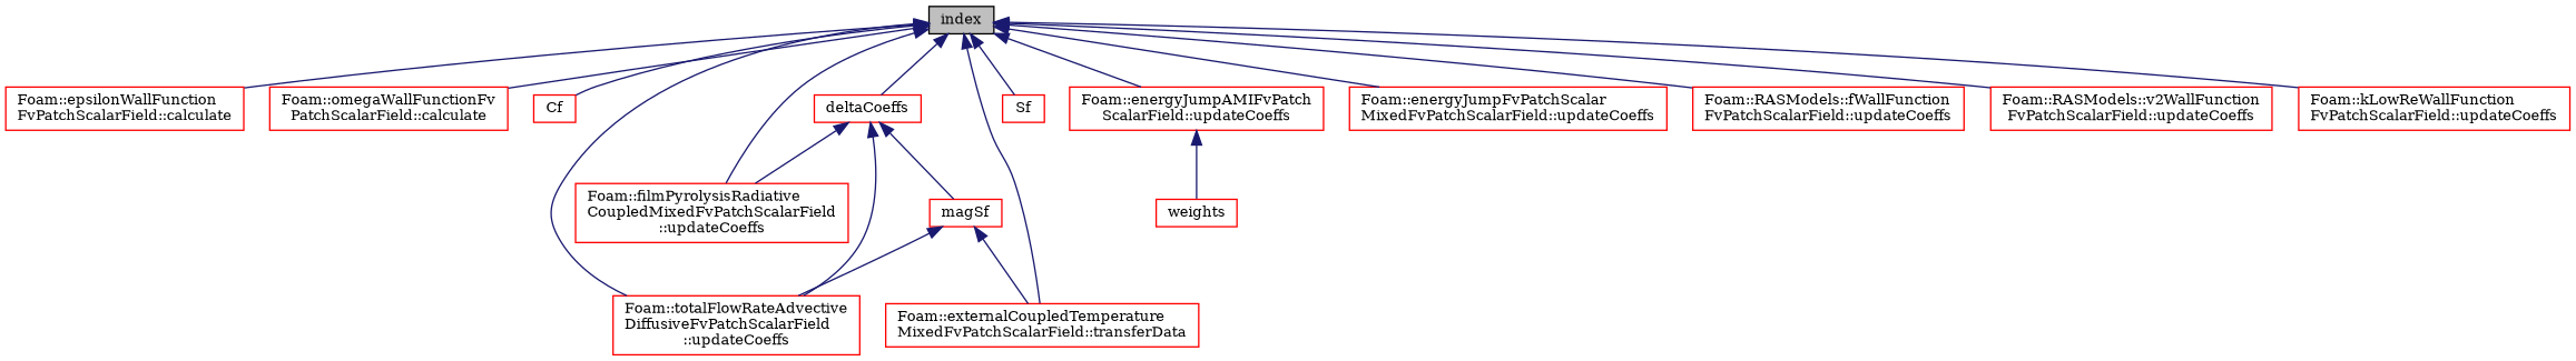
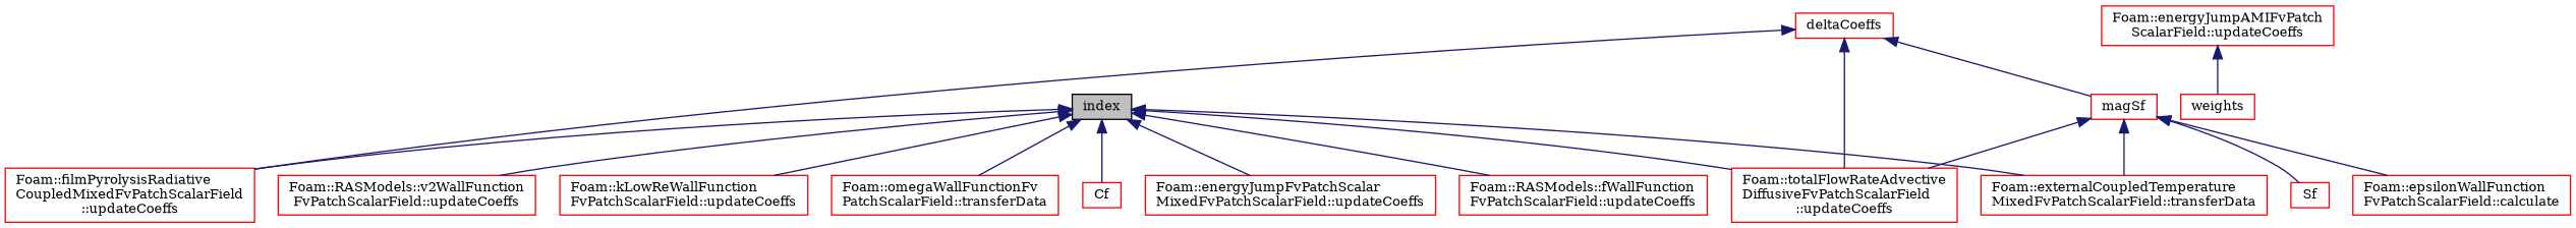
  digraph {
    fontname="DejaVu Serif"
    rankdir=TB
    node [color=red fontname="DejaVu Serif" fontsize=10 shape=record]
    edge [color=midnightblue dir=back fontname="DejaVu Serif" fontsize=10 labelfontname=Helvetica labelfontsize=10 style=solid]
    n1 [color=black fillcolor=grey75 fontcolor=black height=0.2 label=index style=filled width=0.4]
    n2 [height=0.2 label="Foam::epsilonWallFunction\lFvPatchScalarField::calculate" width=0.4]
-   n3 [height=0.2 label="Foam::omegaWallFunctionFv\lPatchScalarField::calculate" width=0.4]
+   n3 [height=0.2 label="Foam::omegaWallFunctionFv\lPatchScalarField::transferData" width=0.4]
    n4 [height=0.2 label=Cf width=0.4]
    n5 [height=0.2 label=deltaCoeffs width=0.4]
    n6 [height=0.2 label="Foam::filmPyrolysisRadiative\lCoupledMixedFvPatchScalarField\l::updateCoeffs" width=0.4]
    n7 [height=0.2 label="Foam::totalFlowRateAdvective\lDiffusiveFvPatchScalarField\l::updateCoeffs" width=0.4]
    n8 [height=0.2 label="Foam::externalCoupledTemperature\lMixedFvPatchScalarField::transferData" width=0.4]
    n9 [height=0.2 label=Sf width=0.4]
    n10 [height=0.2 label="Foam::energyJumpAMIFvPatch\lScalarField::updateCoeffs" width=0.4]
    n11 [height=0.2 label="Foam::energyJumpFvPatchScalar\lMixedFvPatchScalarField::updateCoeffs" width=0.4]
    n12 [height=0.2 label="Foam::RASModels::fWallFunction\lFvPatchScalarField::updateCoeffs" width=0.4]
    n13 [height=0.2 label="Foam::RASModels::v2WallFunction\lFvPatchScalarField::updateCoeffs" width=0.4]
    n14 [height=0.2 label="Foam::kLowReWallFunction\lFvPatchScalarField::updateCoeffs" width=0.4]
    n15 [height=0.2 label=magSf width=0.4]
    n16 [height=0.2 label=weights width=0.4]
-   n1 -> n2
+   n15 -> n2
    n1 -> n3
    n1 -> n4
-   n1 -> n5
    n1 -> n6
    n1 -> n7
    n1 -> n8
-   n1 -> n9
-   n1 -> n10
+   n15 -> n9
    n1 -> n11
    n1 -> n12
    n1 -> n13
    n1 -> n14
    n5 -> n6
    n5 -> n7
    n5 -> n15
    n10 -> n16
    n15 -> n7
    n15 -> n8
  }
